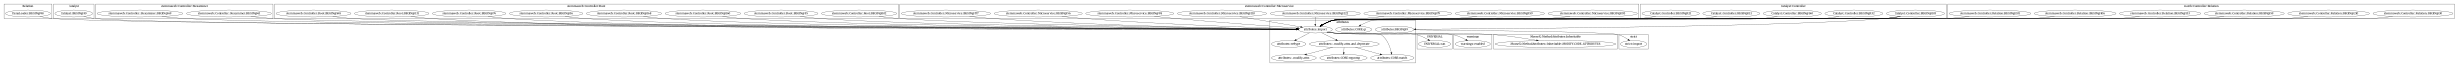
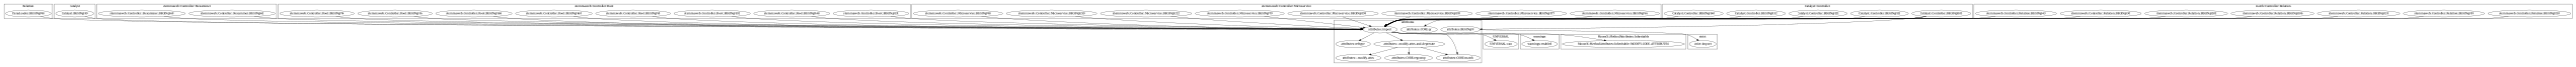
  digraph {
    fontname=Merriweather
    node [fontname=Merriweather]
    edge [fontname=Merriweather]
    "DynaLoader::BEGIN@98"
    "Catalyst::BEGIN@30"
    "UNIVERSAL::can"
    "warnings::enabled"
    "stemmaweb::Controller::Stexaminer::BEGIN@61"
    "stemmaweb::Controller::Stexaminer::BEGIN@69"
    "attributes::_modify_attrs_and_deprecate"
    "attributes::CORE:regcomp"
    "attributes::CORE:match"
    "attributes::_modify_attrs"
    "attributes::import"
    "attributes::CORE:qr"
    "attributes::BEGIN@9"
    "attributes::reftype"
    "stemmaweb::Controller::Root::BEGIN@131"
    "stemmaweb::Controller::Root::BEGIN@148"
    "stemmaweb::Controller::Root::BEGIN@102"
    "stemmaweb::Controller::Root::BEGIN@55"
    "stemmaweb::Controller::Root::BEGIN@160"
    "stemmaweb::Controller::Root::BEGIN@168"
    "stemmaweb::Controller::Root::BEGIN@36"
    "stemmaweb::Controller::Root::BEGIN@74"
    "stemmaweb::Controller::Microservice::BEGIN@56"
    "stemmaweb::Controller::Microservice::BEGIN@177"
    "stemmaweb::Controller::Microservice::BEGIN@193"
    "stemmaweb::Controller::Microservice::BEGIN@159"
    "stemmaweb::Controller::Microservice::BEGIN@79"
    "stemmaweb::Controller::Microservice::BEGIN@222"
    "stemmaweb::Controller::Microservice::BEGIN@210"
    "stemmaweb::Controller::Microservice::BEGIN@98"
    "Catalyst::Controller::BEGIN@132"
    "Catalyst::Controller::BEGIN@140"
    "Catalyst::Controller::BEGIN@111"
    "Catalyst::Controller::BEGIN@103"
    "Catalyst::Controller::BEGIN@121"
    "MooseX::MethodAttributes::Inheritable::MODIFY_CODE_ATTRIBUTES"
    "stemmaweb::Controller::Relation::BEGIN@59"
    "stemmaweb::Controller::Relation::BEGIN@133"
    "stemmaweb::Controller::Relation::BEGIN@106"
    "stemmaweb::Controller::Relation::BEGIN@201"
    "stemmaweb::Controller::Relation::BEGIN@30"
+   "stemmaweb::Controller::Relation::BEGIN@43"
    "stemmaweb::Controller::Relation::BEGIN@210"
    "strict::import"
    subgraph cluster_1 {
      label=Relation
      "DynaLoader::BEGIN@98"
    }
    subgraph cluster_2 {
      label=Catalyst
      "Catalyst::BEGIN@30"
    }
    subgraph cluster_3 {
      label=UNIVERSAL
      "UNIVERSAL::can"
    }
    subgraph cluster_4 {
      label=warnings
      "warnings::enabled"
    }
    subgraph cluster_5 {
      label="stemmaweb::Controller::Stexaminer"
      "stemmaweb::Controller::Stexaminer::BEGIN@61"
      "stemmaweb::Controller::Stexaminer::BEGIN@69"
    }
    subgraph cluster_6 {
      label=attributes
      "attributes::_modify_attrs_and_deprecate"
      "attributes::CORE:regcomp"
      "attributes::CORE:match"
      "attributes::_modify_attrs"
      "attributes::import"
      "attributes::CORE:qr"
      "attributes::BEGIN@9"
      "attributes::reftype"
    }
    subgraph cluster_7 {
      label="stemmaweb::Controller::Root"
      "stemmaweb::Controller::Root::BEGIN@131"
      "stemmaweb::Controller::Root::BEGIN@148"
      "stemmaweb::Controller::Root::BEGIN@102"
      "stemmaweb::Controller::Root::BEGIN@55"
      "stemmaweb::Controller::Root::BEGIN@160"
      "stemmaweb::Controller::Root::BEGIN@168"
      "stemmaweb::Controller::Root::BEGIN@36"
      "stemmaweb::Controller::Root::BEGIN@74"
    }
    subgraph cluster_8 {
      label="stemmaweb::Controller::Microservice"
      "stemmaweb::Controller::Microservice::BEGIN@56"
      "stemmaweb::Controller::Microservice::BEGIN@177"
      "stemmaweb::Controller::Microservice::BEGIN@193"
      "stemmaweb::Controller::Microservice::BEGIN@159"
      "stemmaweb::Controller::Microservice::BEGIN@79"
      "stemmaweb::Controller::Microservice::BEGIN@222"
      "stemmaweb::Controller::Microservice::BEGIN@210"
      "stemmaweb::Controller::Microservice::BEGIN@98"
    }
    subgraph cluster_9 {
      label="Catalyst::Controller"
      "Catalyst::Controller::BEGIN@132"
      "Catalyst::Controller::BEGIN@140"
      "Catalyst::Controller::BEGIN@111"
      "Catalyst::Controller::BEGIN@103"
      "Catalyst::Controller::BEGIN@121"
    }
    subgraph cluster_10 {
      label="MooseX::MethodAttributes::Inheritable"
      "MooseX::MethodAttributes::Inheritable::MODIFY_CODE_ATTRIBUTES"
    }
    subgraph cluster_11 {
      label="match::Controller::Relation"
      "stemmaweb::Controller::Relation::BEGIN@59"
      "stemmaweb::Controller::Relation::BEGIN@133"
      "stemmaweb::Controller::Relation::BEGIN@106"
      "stemmaweb::Controller::Relation::BEGIN@201"
      "stemmaweb::Controller::Relation::BEGIN@30"
+     "stemmaweb::Controller::Relation::BEGIN@43"
      "stemmaweb::Controller::Relation::BEGIN@210"
    }
    subgraph cluster_12 {
      label="strict"
      "strict::import"
    }
    "DynaLoader::BEGIN@98" -> "attributes::import"
    "Catalyst::BEGIN@30" -> "attributes::import"
    "stemmaweb::Controller::Stexaminer::BEGIN@61" -> "attributes::import"
    "stemmaweb::Controller::Stexaminer::BEGIN@69" -> "attributes::import"
    "attributes::_modify_attrs_and_deprecate" -> "attributes::CORE:regcomp"
    "attributes::_modify_attrs_and_deprecate" -> "attributes::CORE:match"
    "attributes::_modify_attrs_and_deprecate" -> "attributes::_modify_attrs"
    "attributes::import" -> "UNIVERSAL::can"
    "attributes::import" -> "warnings::enabled"
    "attributes::import" -> "attributes::_modify_attrs_and_deprecate"
    "attributes::import" -> "attributes::CORE:match"
    "attributes::import" -> "attributes::reftype"
    "attributes::import" -> "MooseX::MethodAttributes::Inheritable::MODIFY_CODE_ATTRIBUTES"
    "attributes::BEGIN@9" -> "strict::import"
    "stemmaweb::Controller::Root::BEGIN@131" -> "attributes::import"
    "stemmaweb::Controller::Root::BEGIN@148" -> "attributes::import"
    "stemmaweb::Controller::Root::BEGIN@102" -> "attributes::import"
    "stemmaweb::Controller::Root::BEGIN@55" -> "attributes::import"
    "stemmaweb::Controller::Root::BEGIN@160" -> "attributes::import"
    "stemmaweb::Controller::Root::BEGIN@168" -> "attributes::import"
    "stemmaweb::Controller::Root::BEGIN@36" -> "attributes::import"
    "stemmaweb::Controller::Root::BEGIN@74" -> "attributes::import"
    "stemmaweb::Controller::Microservice::BEGIN@56" -> "attributes::import"
    "stemmaweb::Controller::Microservice::BEGIN@177" -> "attributes::import"
    "stemmaweb::Controller::Microservice::BEGIN@193" -> "attributes::import"
    "stemmaweb::Controller::Microservice::BEGIN@159" -> "attributes::import"
    "stemmaweb::Controller::Microservice::BEGIN@79" -> "attributes::import"
    "stemmaweb::Controller::Microservice::BEGIN@222" -> "attributes::import"
    "stemmaweb::Controller::Microservice::BEGIN@210" -> "attributes::import"
    "stemmaweb::Controller::Microservice::BEGIN@98" -> "attributes::import"
    "Catalyst::Controller::BEGIN@132" -> "attributes::import"
    "Catalyst::Controller::BEGIN@140" -> "attributes::import"
    "Catalyst::Controller::BEGIN@111" -> "attributes::import"
    "Catalyst::Controller::BEGIN@103" -> "attributes::import"
    "Catalyst::Controller::BEGIN@103" -> "attributes::CORE:qr"
    "Catalyst::Controller::BEGIN@103" -> "attributes::BEGIN@9"
    "Catalyst::Controller::BEGIN@121" -> "attributes::import"
    "stemmaweb::Controller::Relation::BEGIN@59" -> "attributes::import"
    "stemmaweb::Controller::Relation::BEGIN@133" -> "attributes::import"
    "stemmaweb::Controller::Relation::BEGIN@106" -> "attributes::import"
    "stemmaweb::Controller::Relation::BEGIN@201" -> "attributes::import"
    "stemmaweb::Controller::Relation::BEGIN@30" -> "attributes::import"
+   "stemmaweb::Controller::Relation::BEGIN@43" -> "attributes::import"
    "stemmaweb::Controller::Relation::BEGIN@210" -> "attributes::import"
  }
